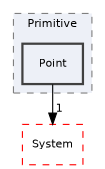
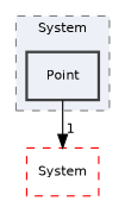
  digraph {
    compound=true
    node [fillcolor="#edf0f7" fontname=Helvetica fontsize=10 shape=box]
    n1 [color=grey25 label=Point style="filled,bold,"]
    n2 [color=red label=System style="dashed,"]
    subgraph cluster_1 {
      bgcolor="#edf0f7"
      fontname=Helvetica
      fontsize=10
-     label=Primitive
+     label=System
      pencolor=grey50
      style="filled,dashed,"
      n1
    }
    n1 -> n2 [fontname=Helvetica fontsize=10 headlabel=1 labeldistance=1.5 labelfontname=Helvetica labelfontsize=10]
  }
